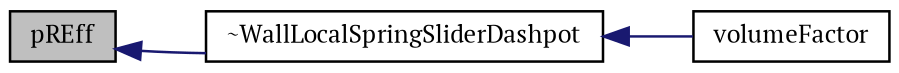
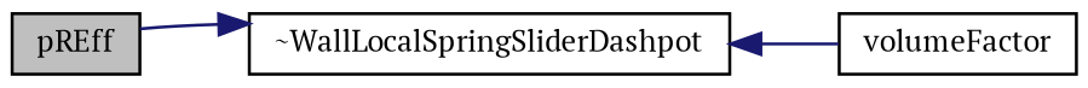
  digraph {
    fontname="PT Serif"
    rankdir=LR
    node [color=black fontname="PT Serif" fontsize=10 shape=record]
    edge [color=midnightblue dir=back fontname="PT Serif" fontsize=10 labelfontname=Helvetica labelfontsize=10 style=solid]
    n1 [fillcolor=grey75 fontcolor=black height=0.2 label=pREff style=filled width=0.4]
    n2 [height=0.2 label="~WallLocalSpringSliderDashpot" width=0.4]
    n3 [height=0.2 label=volumeFactor width=0.4]
-   n1 -> n2
+   n2 -> n1
    n2 -> n3
  }
